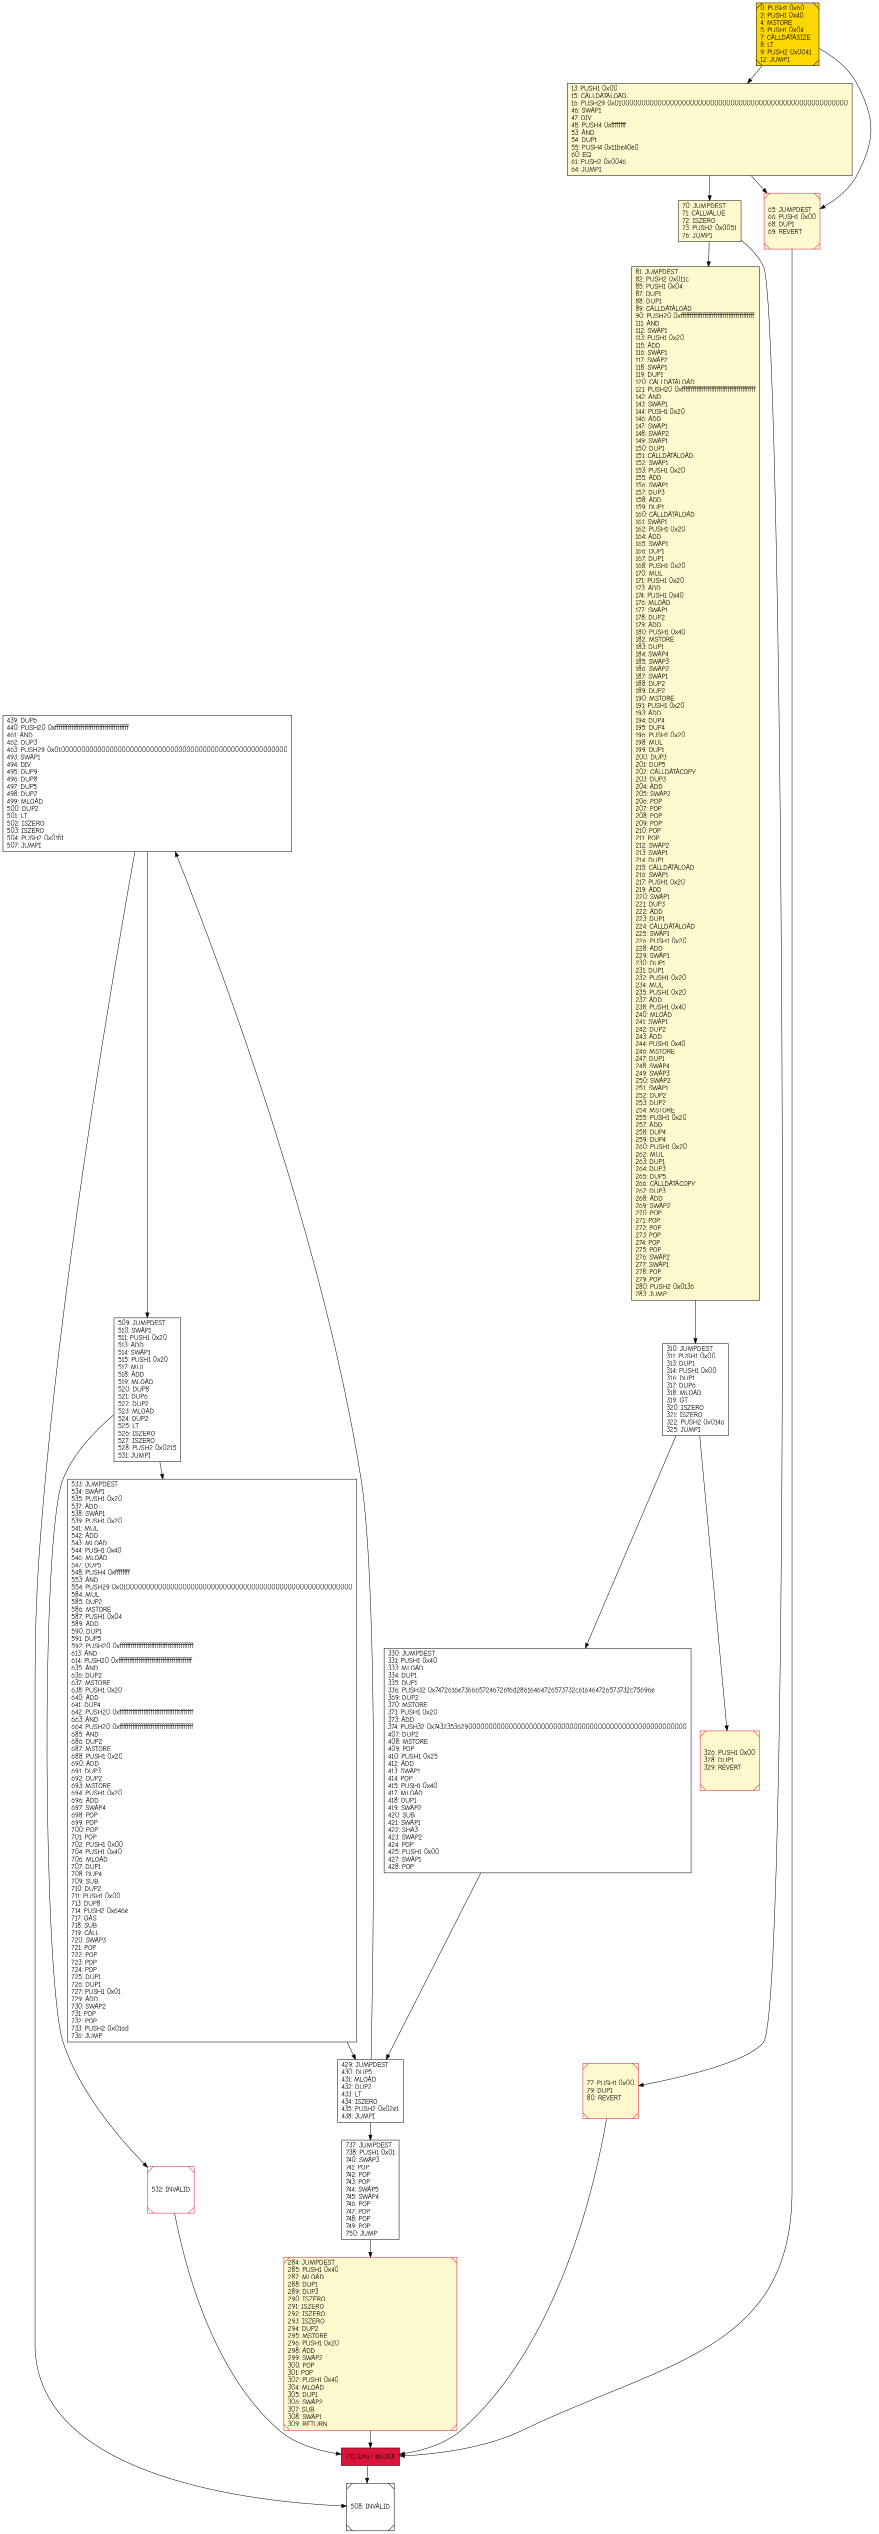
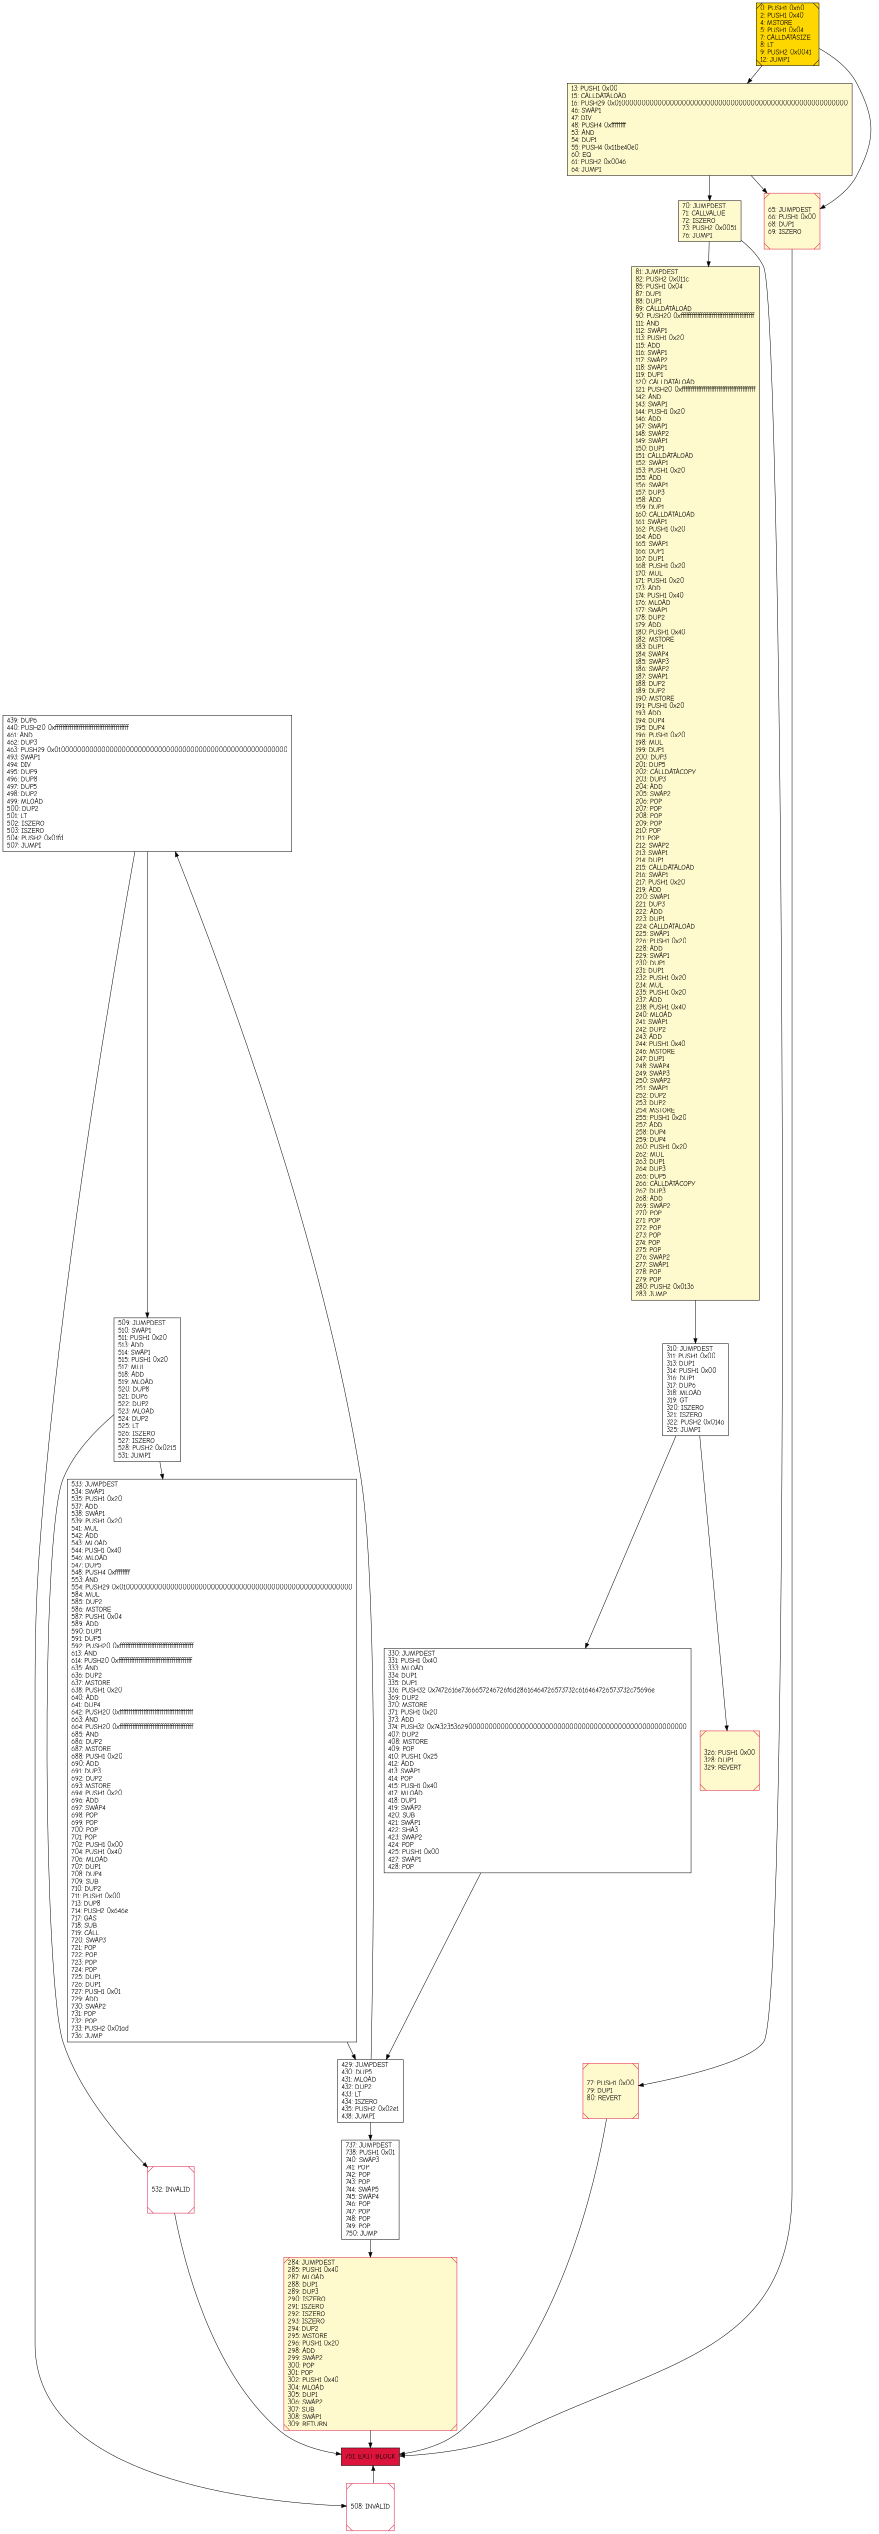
  digraph {
    fontname="Comic Neue"
    rankdir=UD
    node [color=black fillcolor=white fontcolor=black fontname="Comic Neue" shape=box style=filled]
    edge [fontname="Comic Neue"]
    n1 [color=crimson fillcolor=lemonchiffon label="284: JUMPDEST\l285: PUSH1 0x40\l287: MLOAD\l288: DUP1\l289: DUP3\l290: ISZERO\l291: ISZERO\l292: ISZERO\l293: ISZERO\l294: DUP2\l295: MSTORE\l296: PUSH1 0x20\l298: ADD\l299: SWAP2\l300: POP\l301: POP\l302: PUSH1 0x40\l304: MLOAD\l305: DUP1\l306: SWAP2\l307: SUB\l308: SWAP1\l309: RETURN\l" shape=Msquare]
    n2 [fillcolor=crimson label="751: EXIT BLOCK\l"]
-   n3 [label="508: INVALID\l" shape=Msquare]
-   n4 [color=crimson fillcolor=lemonchiffon label="65: JUMPDEST\l66: PUSH1 0x00\l68: DUP1\l69: REVERT\l" shape=Msquare]
+   n3 [color=crimson label="508: INVALID\l" shape=Msquare]
+   n4 [color=crimson fillcolor=lemonchiffon label="65: JUMPDEST\l66: PUSH1 0x00\l68: DUP1\l69: ISZERO\l" shape=Msquare]
    n5 [color=crimson fillcolor=lemonchiffon label="326: PUSH1 0x00\l328: DUP1\l329: REVERT\l" shape=Msquare]
    n6 [label="533: JUMPDEST\l534: SWAP1\l535: PUSH1 0x20\l537: ADD\l538: SWAP1\l539: PUSH1 0x20\l541: MUL\l542: ADD\l543: MLOAD\l544: PUSH1 0x40\l546: MLOAD\l547: DUP5\l548: PUSH4 0xffffffff\l553: AND\l554: PUSH29 0x0100000000000000000000000000000000000000000000000000000000\l584: MUL\l585: DUP2\l586: MSTORE\l587: PUSH1 0x04\l589: ADD\l590: DUP1\l591: DUP5\l592: PUSH20 0xffffffffffffffffffffffffffffffffffffffff\l613: AND\l614: PUSH20 0xffffffffffffffffffffffffffffffffffffffff\l635: AND\l636: DUP2\l637: MSTORE\l638: PUSH1 0x20\l640: ADD\l641: DUP4\l642: PUSH20 0xffffffffffffffffffffffffffffffffffffffff\l663: AND\l664: PUSH20 0xffffffffffffffffffffffffffffffffffffffff\l685: AND\l686: DUP2\l687: MSTORE\l688: PUSH1 0x20\l690: ADD\l691: DUP3\l692: DUP2\l693: MSTORE\l694: PUSH1 0x20\l696: ADD\l697: SWAP4\l698: POP\l699: POP\l700: POP\l701: POP\l702: PUSH1 0x00\l704: PUSH1 0x40\l706: MLOAD\l707: DUP1\l708: DUP4\l709: SUB\l710: DUP2\l711: PUSH1 0x00\l713: DUP8\l714: PUSH2 0x646e\l717: GAS\l718: SUB\l719: CALL\l720: SWAP3\l721: POP\l722: POP\l723: POP\l724: POP\l725: DUP1\l726: DUP1\l727: PUSH1 0x01\l729: ADD\l730: SWAP2\l731: POP\l732: POP\l733: PUSH2 0x01ad\l736: JUMP\l"]
    n7 [label="429: JUMPDEST\l430: DUP5\l431: MLOAD\l432: DUP2\l433: LT\l434: ISZERO\l435: PUSH2 0x02e1\l438: JUMPI\l"]
    n8 [label="737: JUMPDEST\l738: PUSH1 0x01\l740: SWAP3\l741: POP\l742: POP\l743: POP\l744: SWAP5\l745: SWAP4\l746: POP\l747: POP\l748: POP\l749: POP\l750: JUMP\l"]
    n9 [label="439: DUP6\l440: PUSH20 0xffffffffffffffffffffffffffffffffffffffff\l461: AND\l462: DUP3\l463: PUSH29 0x0100000000000000000000000000000000000000000000000000000000\l493: SWAP1\l494: DIV\l495: DUP9\l496: DUP8\l497: DUP5\l498: DUP2\l499: MLOAD\l500: DUP2\l501: LT\l502: ISZERO\l503: ISZERO\l504: PUSH2 0x01fd\l507: JUMPI\l"]
    n10 [label="310: JUMPDEST\l311: PUSH1 0x00\l313: DUP1\l314: PUSH1 0x00\l316: DUP1\l317: DUP6\l318: MLOAD\l319: GT\l320: ISZERO\l321: ISZERO\l322: PUSH2 0x014a\l325: JUMPI\l"]
    n11 [label="330: JUMPDEST\l331: PUSH1 0x40\l333: MLOAD\l334: DUP1\l335: DUP1\l336: PUSH32 0x7472616e7366657246726f6d28616464726573732c616464726573732c75696e\l369: DUP2\l370: MSTORE\l371: PUSH1 0x20\l373: ADD\l374: PUSH32 0x7432353629000000000000000000000000000000000000000000000000000000\l407: DUP2\l408: MSTORE\l409: POP\l410: PUSH1 0x25\l412: ADD\l413: SWAP1\l414: POP\l415: PUSH1 0x40\l417: MLOAD\l418: DUP1\l419: SWAP2\l420: SUB\l421: SWAP1\l422: SHA3\l423: SWAP2\l424: POP\l425: PUSH1 0x00\l427: SWAP1\l428: POP\l"]
    n12 [color=crimson label="532: INVALID\l" shape=Msquare]
    n13 [color=crimson fillcolor=lemonchiffon label="77: PUSH1 0x00\l79: DUP1\l80: REVERT\l" shape=Msquare]
    n14 [label="509: JUMPDEST\l510: SWAP1\l511: PUSH1 0x20\l513: ADD\l514: SWAP1\l515: PUSH1 0x20\l517: MUL\l518: ADD\l519: MLOAD\l520: DUP8\l521: DUP6\l522: DUP2\l523: MLOAD\l524: DUP2\l525: LT\l526: ISZERO\l527: ISZERO\l528: PUSH2 0x0215\l531: JUMPI\l"]
    n15 [fillcolor=gold label="0: PUSH1 0x60\l2: PUSH1 0x40\l4: MSTORE\l5: PUSH1 0x04\l7: CALLDATASIZE\l8: LT\l9: PUSH2 0x0041\l12: JUMPI\l" shape=Msquare]
    n16 [fillcolor=lemonchiffon label="13: PUSH1 0x00\l15: CALLDATALOAD\l16: PUSH29 0x0100000000000000000000000000000000000000000000000000000000\l46: SWAP1\l47: DIV\l48: PUSH4 0xffffffff\l53: AND\l54: DUP1\l55: PUSH4 0x11be40e0\l60: EQ\l61: PUSH2 0x0046\l64: JUMPI\l"]
    n17 [fillcolor=lemonchiffon label="70: JUMPDEST\l71: CALLVALUE\l72: ISZERO\l73: PUSH2 0x0051\l76: JUMPI\l"]
    n18 [fillcolor=lemonchiffon label="81: JUMPDEST\l82: PUSH2 0x011c\l85: PUSH1 0x04\l87: DUP1\l88: DUP1\l89: CALLDATALOAD\l90: PUSH20 0xffffffffffffffffffffffffffffffffffffffff\l111: AND\l112: SWAP1\l113: PUSH1 0x20\l115: ADD\l116: SWAP1\l117: SWAP2\l118: SWAP1\l119: DUP1\l120: CALLDATALOAD\l121: PUSH20 0xffffffffffffffffffffffffffffffffffffffff\l142: AND\l143: SWAP1\l144: PUSH1 0x20\l146: ADD\l147: SWAP1\l148: SWAP2\l149: SWAP1\l150: DUP1\l151: CALLDATALOAD\l152: SWAP1\l153: PUSH1 0x20\l155: ADD\l156: SWAP1\l157: DUP3\l158: ADD\l159: DUP1\l160: CALLDATALOAD\l161: SWAP1\l162: PUSH1 0x20\l164: ADD\l165: SWAP1\l166: DUP1\l167: DUP1\l168: PUSH1 0x20\l170: MUL\l171: PUSH1 0x20\l173: ADD\l174: PUSH1 0x40\l176: MLOAD\l177: SWAP1\l178: DUP2\l179: ADD\l180: PUSH1 0x40\l182: MSTORE\l183: DUP1\l184: SWAP4\l185: SWAP3\l186: SWAP2\l187: SWAP1\l188: DUP2\l189: DUP2\l190: MSTORE\l191: PUSH1 0x20\l193: ADD\l194: DUP4\l195: DUP4\l196: PUSH1 0x20\l198: MUL\l199: DUP1\l200: DUP3\l201: DUP5\l202: CALLDATACOPY\l203: DUP3\l204: ADD\l205: SWAP2\l206: POP\l207: POP\l208: POP\l209: POP\l210: POP\l211: POP\l212: SWAP2\l213: SWAP1\l214: DUP1\l215: CALLDATALOAD\l216: SWAP1\l217: PUSH1 0x20\l219: ADD\l220: SWAP1\l221: DUP3\l222: ADD\l223: DUP1\l224: CALLDATALOAD\l225: SWAP1\l226: PUSH1 0x20\l228: ADD\l229: SWAP1\l230: DUP1\l231: DUP1\l232: PUSH1 0x20\l234: MUL\l235: PUSH1 0x20\l237: ADD\l238: PUSH1 0x40\l240: MLOAD\l241: SWAP1\l242: DUP2\l243: ADD\l244: PUSH1 0x40\l246: MSTORE\l247: DUP1\l248: SWAP4\l249: SWAP3\l250: SWAP2\l251: SWAP1\l252: DUP2\l253: DUP2\l254: MSTORE\l255: PUSH1 0x20\l257: ADD\l258: DUP4\l259: DUP4\l260: PUSH1 0x20\l262: MUL\l263: DUP1\l264: DUP3\l265: DUP5\l266: CALLDATACOPY\l267: DUP3\l268: ADD\l269: SWAP2\l270: POP\l271: POP\l272: POP\l273: POP\l274: POP\l275: POP\l276: SWAP2\l277: SWAP1\l278: POP\l279: POP\l280: PUSH2 0x0136\l283: JUMP\l"]
    n1 -> n2
-   n2 -> n3
+   n3 -> n2
    n4 -> n2
    n6 -> n7
    n7 -> n8
    n7 -> n9
    n8 -> n1
    n9 -> n3
    n9 -> n14
    n10 -> n5
    n10 -> n11
    n11 -> n7
    n12 -> n2
    n13 -> n2
    n14 -> n6
    n14 -> n12
    n15 -> n4
    n15 -> n16
    n16 -> n4
    n16 -> n17
    n17 -> n13
    n17 -> n18
    n18 -> n10
  }
